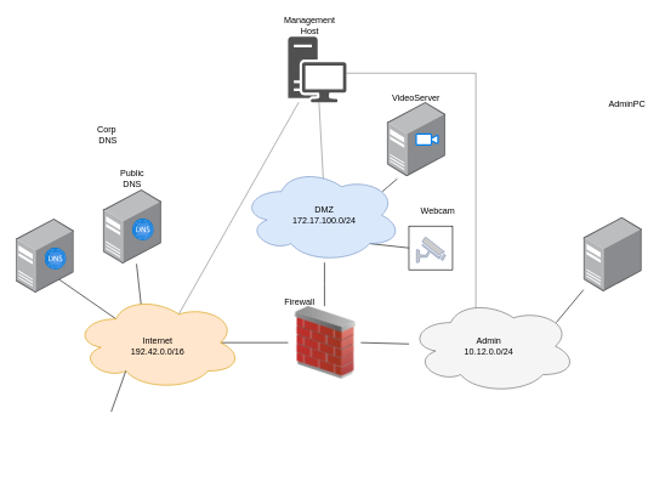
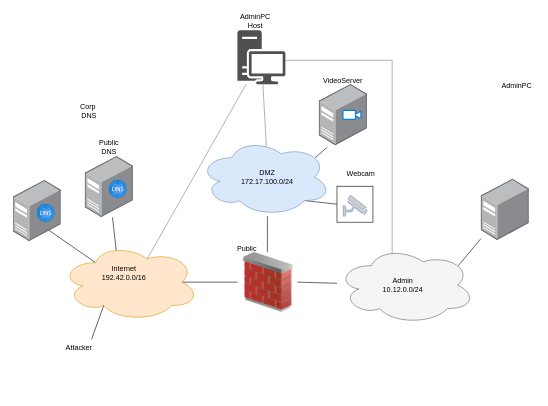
  <mxCell id="0" />
  <mxCell id="1" parent="0" />
  <mxCell id="2" value="" style="whiteSpace=wrap;html=1;" parent="1" vertex="1"><mxGeometry x="561" y="310" width="60" height="60" as="geometry" /></mxCell>
  <mxCell id="3" style="rounded=0;orthogonalLoop=1;jettySize=auto;html=1;exitX=1;exitY=0.5;exitDx=0;exitDy=0;endArrow=none;endFill=0;" parent="1" source="5" target="18" edge="1"><mxGeometry relative="1" as="geometry" /></mxCell>
  <mxCell id="4" style="edgeStyle=orthogonalEdgeStyle;rounded=0;orthogonalLoop=1;jettySize=auto;html=1;exitX=0.5;exitY=0;exitDx=0;exitDy=0;endArrow=none;endFill=0;" parent="1" source="5" edge="1"><mxGeometry relative="1" as="geometry"><mxPoint x="445" y="360" as="targetPoint" /></mxGeometry></mxCell>
  <mxCell id="5" value="" style="image;html=1;image=img/lib/clip_art/networking/Firewall_02_128x128.png;direction=east;flipH=1;" parent="1" vertex="1"><mxGeometry x="395" y="420" width="100" height="100" as="geometry" /></mxCell>
  <mxCell id="6" style="edgeStyle=orthogonalEdgeStyle;rounded=0;orthogonalLoop=1;jettySize=auto;html=1;exitX=0.875;exitY=0.5;exitDx=0;exitDy=0;exitPerimeter=0;endArrow=none;endFill=0;" parent="1" source="11" target="5" edge="1"><mxGeometry relative="1" as="geometry" /></mxCell>
  <mxCell id="7" style="rounded=0;orthogonalLoop=1;jettySize=auto;html=1;exitX=0.4;exitY=0.1;exitDx=0;exitDy=0;exitPerimeter=0;endArrow=none;endFill=0;" parent="1" source="11" target="19" edge="1"><mxGeometry relative="1" as="geometry" /></mxCell>
  <mxCell id="8" style="rounded=0;orthogonalLoop=1;jettySize=auto;html=1;exitX=0.625;exitY=0.2;exitDx=0;exitDy=0;exitPerimeter=0;strokeColor=none;" parent="1" source="11" target="30" edge="1"><mxGeometry relative="1" as="geometry" /></mxCell>
  <mxCell id="9" style="rounded=0;orthogonalLoop=1;jettySize=auto;html=1;exitX=0.625;exitY=0.2;exitDx=0;exitDy=0;exitPerimeter=0;endArrow=none;endFill=0;strokeColor=#808080;" parent="1" source="11" target="30" edge="1"><mxGeometry relative="1" as="geometry" /></mxCell>
  <mxCell id="10" style="rounded=0;orthogonalLoop=1;jettySize=auto;html=1;exitX=0.25;exitY=0.25;exitDx=0;exitDy=0;exitPerimeter=0;entryX=-0.126;entryY=0.9;entryDx=0;entryDy=0;entryPerimeter=0;" parent="1" source="11" target="33" edge="1"><mxGeometry relative="1" as="geometry" /></mxCell>
  <mxCell id="11" value="" style="ellipse;shape=cloud;whiteSpace=wrap;html=1;fillColor=#ffe6cc;strokeColor=#d79b00;" parent="1" vertex="1"><mxGeometry x="101" y="405" width="230" height="130" as="geometry" /></mxCell>
  <mxCell id="12" style="rounded=0;orthogonalLoop=1;jettySize=auto;html=1;exitX=0.5;exitY=0;exitDx=0;exitDy=0;endArrow=none;endFill=0;strokeColor=#808080;" parent="1" source="22" target="30" edge="1"><mxGeometry relative="1" as="geometry" /></mxCell>
  <mxCell id="13" style="rounded=0;orthogonalLoop=1;jettySize=auto;html=1;exitX=0.88;exitY=0.25;exitDx=0;exitDy=0;exitPerimeter=0;entryX=0.174;entryY=1.029;entryDx=0;entryDy=0;entryPerimeter=0;endArrow=none;endFill=0;" parent="1" source="15" target="35" edge="1"><mxGeometry relative="1" as="geometry" /></mxCell>
  <mxCell id="14" style="rounded=0;orthogonalLoop=1;jettySize=auto;html=1;exitX=0.8;exitY=0.8;exitDx=0;exitDy=0;exitPerimeter=0;entryX=0;entryY=0.5;entryDx=0;entryDy=0;endArrow=none;endFill=0;" parent="1" source="15" target="2" edge="1"><mxGeometry relative="1" as="geometry" /></mxCell>
  <mxCell id="15" value="" style="ellipse;shape=cloud;whiteSpace=wrap;html=1;fillColor=#dae8fc;strokeColor=#6c8ebf;" parent="1" vertex="1"><mxGeometry x="331" y="230" width="220" height="130" as="geometry" /></mxCell>
  <mxCell id="16" style="edgeStyle=orthogonalEdgeStyle;rounded=0;orthogonalLoop=1;jettySize=auto;html=1;exitX=0.4;exitY=0.1;exitDx=0;exitDy=0;exitPerimeter=0;endArrow=none;endFill=0;strokeColor=#808080;" parent="1" source="18" target="30" edge="1"><mxGeometry relative="1" as="geometry"><Array as="points"><mxPoint x="653" y="100" /></Array></mxGeometry></mxCell>
  <mxCell id="17" style="rounded=0;orthogonalLoop=1;jettySize=auto;html=1;exitX=0.88;exitY=0.25;exitDx=0;exitDy=0;exitPerimeter=0;endArrow=none;endFill=0;" parent="1" source="18" target="38" edge="1"><mxGeometry relative="1" as="geometry" /></mxCell>
  <mxCell id="18" value="" style="ellipse;shape=cloud;whiteSpace=wrap;html=1;fillColor=#f5f5f5;fontColor=#333333;strokeColor=#666666;" parent="1" vertex="1"><mxGeometry x="561" y="410" width="230" height="130" as="geometry" /></mxCell>
  <mxCell id="19" value="" style="image;points=[];aspect=fixed;html=1;align=center;shadow=0;dashed=0;image=img/lib/allied_telesis/computer_and_terminals/Server_Desktop.svg;" parent="1" vertex="1"><mxGeometry x="140.76" y="260" width="80.47" height="102" as="geometry" /></mxCell>
  <mxCell id="20" value="" style="image;aspect=fixed;html=1;points=[];align=center;fontSize=12;image=img/lib/azure2/networking/DNS_Zones.svg;" parent="1" vertex="1"><mxGeometry x="181" y="300" width="30" height="30" as="geometry" /></mxCell>
- <mxCell id="21" value="&lt;div&gt;Internet&lt;/div&gt;&lt;div&gt;192.42.0.0/16&lt;/div&gt;" style="text;strokeColor=none;align=center;fillColor=none;html=1;verticalAlign=middle;whiteSpace=wrap;rounded=0;" parent="1" vertex="1"><mxGeometry x="171" y="455" width="90" height="40" as="geometry" /></mxCell>
+ <mxCell id="21" value="&lt;div&gt;Internet&lt;/div&gt;&lt;div&gt;192.42.0.0/16&lt;/div&gt;" style="text;strokeColor=none;align=center;fillColor=none;html=1;verticalAlign=middle;whiteSpace=wrap;rounded=0;" parent="1" vertex="1"><mxGeometry x="161" y="435" width="90" height="40" as="geometry" /></mxCell>
  <mxCell id="22" value="&lt;div&gt;DMZ&lt;br&gt;    172.17.100.0/24&lt;/div&gt;" style="text;strokeColor=none;align=center;fillColor=none;html=1;verticalAlign=middle;whiteSpace=wrap;rounded=0;" parent="1" vertex="1"><mxGeometry x="400" y="275" width="90" height="40" as="geometry" /></mxCell>
  <mxCell id="23" value="Admin&lt;br&gt;    10.12.0.0/24" style="text;strokeColor=none;align=center;fillColor=none;html=1;verticalAlign=middle;whiteSpace=wrap;rounded=0;" parent="1" vertex="1"><mxGeometry x="626" y="455" width="90" height="40" as="geometry" /></mxCell>
  <mxCell id="24" value="Public DNS" style="text;strokeColor=none;align=center;fillColor=none;html=1;verticalAlign=middle;whiteSpace=wrap;rounded=0;" parent="1" vertex="1"><mxGeometry x="151" y="230" width="60" height="30" as="geometry" /></mxCell>
- <mxCell id="25" value="Firewall" style="text;strokeColor=none;align=center;fillColor=none;html=1;verticalAlign=middle;whiteSpace=wrap;rounded=0;" parent="1" vertex="1"><mxGeometry x="381" y="400" width="60" height="30" as="geometry" /></mxCell>
+ <mxCell id="25" value="Public" style="text;strokeColor=none;align=center;fillColor=none;html=1;verticalAlign=middle;whiteSpace=wrap;rounded=0;" parent="1" vertex="1"><mxGeometry x="381" y="400" width="60" height="30" as="geometry" /></mxCell>
  <mxCell id="26" value="" style="shape=image;html=1;verticalAlign=top;verticalLabelPosition=bottom;labelBackgroundColor=#ffffff;imageAspect=0;aspect=fixed;image=https://cdn4.iconfinder.com/data/icons/crime-and-security-24/64/57-128.png" parent="1" vertex="1"><mxGeometry x="421" y="455" width="40" height="40" as="geometry" /></mxCell>
  <mxCell id="27" style="rounded=0;orthogonalLoop=1;jettySize=auto;html=1;exitX=0.31;exitY=0.8;exitDx=0;exitDy=0;exitPerimeter=0;endArrow=none;endFill=0;" parent="1" target="28" edge="1"><mxGeometry relative="1" as="geometry"><mxPoint x="172" y="509" as="sourcePoint" /></mxGeometry></mxCell>
  <mxCell id="28" value="" style="shape=image;html=1;verticalAlign=top;verticalLabelPosition=bottom;labelBackgroundColor=#ffffff;imageAspect=0;aspect=fixed;image=https://cdn0.iconfinder.com/data/icons/kameleon-free-pack/110/Hacker-128.png" parent="1" vertex="1"><mxGeometry x="90.77" y="565" width="90" height="90" as="geometry" /></mxCell>
+ <mxCell id="29" value="Attacker" style="text;strokeColor=none;align=center;fillColor=none;html=1;verticalAlign=middle;whiteSpace=wrap;rounded=0;" parent="1" vertex="1"><mxGeometry x="100.77" y="565" width="60" height="30" as="geometry" /></mxCell>
  <mxCell id="30" value="" style="sketch=0;pointerEvents=1;shadow=0;dashed=0;html=1;strokeColor=none;fillColor=#505050;labelPosition=center;verticalLabelPosition=bottom;verticalAlign=top;outlineConnect=0;align=center;shape=mxgraph.office.devices.workstation;" parent="1" vertex="1"><mxGeometry x="395" y="50" width="80" height="90" as="geometry" /></mxCell>
- <mxCell id="31" value="&lt;div&gt;Management&lt;/div&gt;&lt;div&gt;Host&lt;br&gt;&lt;/div&gt;" style="text;html=1;strokeColor=none;fillColor=none;align=center;verticalAlign=middle;whiteSpace=wrap;rounded=0;" parent="1" vertex="1"><mxGeometry x="395" y="20" width="60" height="30" as="geometry" /></mxCell>
+ <mxCell id="31" value="&lt;div&gt;AdminPC&lt;/div&gt;&lt;div&gt;Host&lt;br&gt;&lt;/div&gt;" style="text;html=1;strokeColor=none;fillColor=none;align=center;verticalAlign=middle;whiteSpace=wrap;rounded=0;" parent="1" vertex="1"><mxGeometry x="395" y="20" width="60" height="30" as="geometry" /></mxCell>
  <mxCell id="32" value="" style="image;points=[];aspect=fixed;html=1;align=center;shadow=0;dashed=0;image=img/lib/allied_telesis/computer_and_terminals/Server_Desktop.svg;" parent="1" vertex="1"><mxGeometry x="20.53" y="300" width="80.47" height="102" as="geometry" /></mxCell>
  <mxCell id="33" value="" style="image;aspect=fixed;html=1;points=[];align=center;fontSize=12;image=img/lib/azure2/networking/DNS_Zones.svg;" parent="1" vertex="1"><mxGeometry x="60.77" y="340" width="30" height="30" as="geometry" /></mxCell>
  <mxCell id="34" value="&lt;div&gt;Corp&lt;/div&gt;&lt;div&gt;&amp;nbsp;DNS&lt;/div&gt;" style="text;strokeColor=none;align=center;fillColor=none;html=1;verticalAlign=middle;whiteSpace=wrap;rounded=0;" parent="1" vertex="1"><mxGeometry x="116" y="170" width="60" height="30" as="geometry" /></mxCell>
  <mxCell id="35" value="" style="image;points=[];aspect=fixed;html=1;align=center;shadow=0;dashed=0;image=img/lib/allied_telesis/computer_and_terminals/Server_Desktop.svg;" parent="1" vertex="1"><mxGeometry x="531" y="140" width="80.47" height="102" as="geometry" /></mxCell>
  <mxCell id="36" value="" style="html=1;verticalLabelPosition=bottom;align=center;labelBackgroundColor=#ffffff;verticalAlign=top;strokeWidth=2;strokeColor=#0080F0;shadow=0;dashed=0;shape=mxgraph.ios7.icons.video_conversation;" parent="1" vertex="1"><mxGeometry x="571" y="183.5" width="30" height="15" as="geometry" /></mxCell>
  <mxCell id="37" value="VideoServer" style="text;strokeColor=none;align=center;fillColor=none;html=1;verticalAlign=middle;whiteSpace=wrap;rounded=0;" parent="1" vertex="1"><mxGeometry x="541.24" y="120" width="60" height="30" as="geometry" /></mxCell>
  <mxCell id="38" value="" style="image;points=[];aspect=fixed;html=1;align=center;shadow=0;dashed=0;image=img/lib/allied_telesis/computer_and_terminals/Server_Desktop.svg;" parent="1" vertex="1"><mxGeometry x="801" y="298" width="80.47" height="102" as="geometry" /></mxCell>
  <mxCell id="39" value="AdminPC" style="text;strokeColor=none;align=center;fillColor=none;html=1;verticalAlign=middle;whiteSpace=wrap;rounded=0;" parent="1" vertex="1"><mxGeometry x="831" y="128" width="60" height="30" as="geometry" /></mxCell>
  <mxCell id="40" value="" style="fontColor=#0066CC;verticalAlign=top;verticalLabelPosition=bottom;labelPosition=center;align=center;html=1;outlineConnect=0;fillColor=#CCCCCC;strokeColor=#6881B3;gradientColor=none;gradientDirection=north;strokeWidth=2;shape=mxgraph.networks.security_camera;" parent="1" vertex="1"><mxGeometry x="571.47" y="325" width="40" height="35" as="geometry" /></mxCell>
  <mxCell id="41" value="Webcam" style="text;strokeColor=none;align=center;fillColor=none;html=1;verticalAlign=middle;whiteSpace=wrap;rounded=0;" parent="1" vertex="1"><mxGeometry x="571" y="275" width="60" height="30" as="geometry" /></mxCell>
